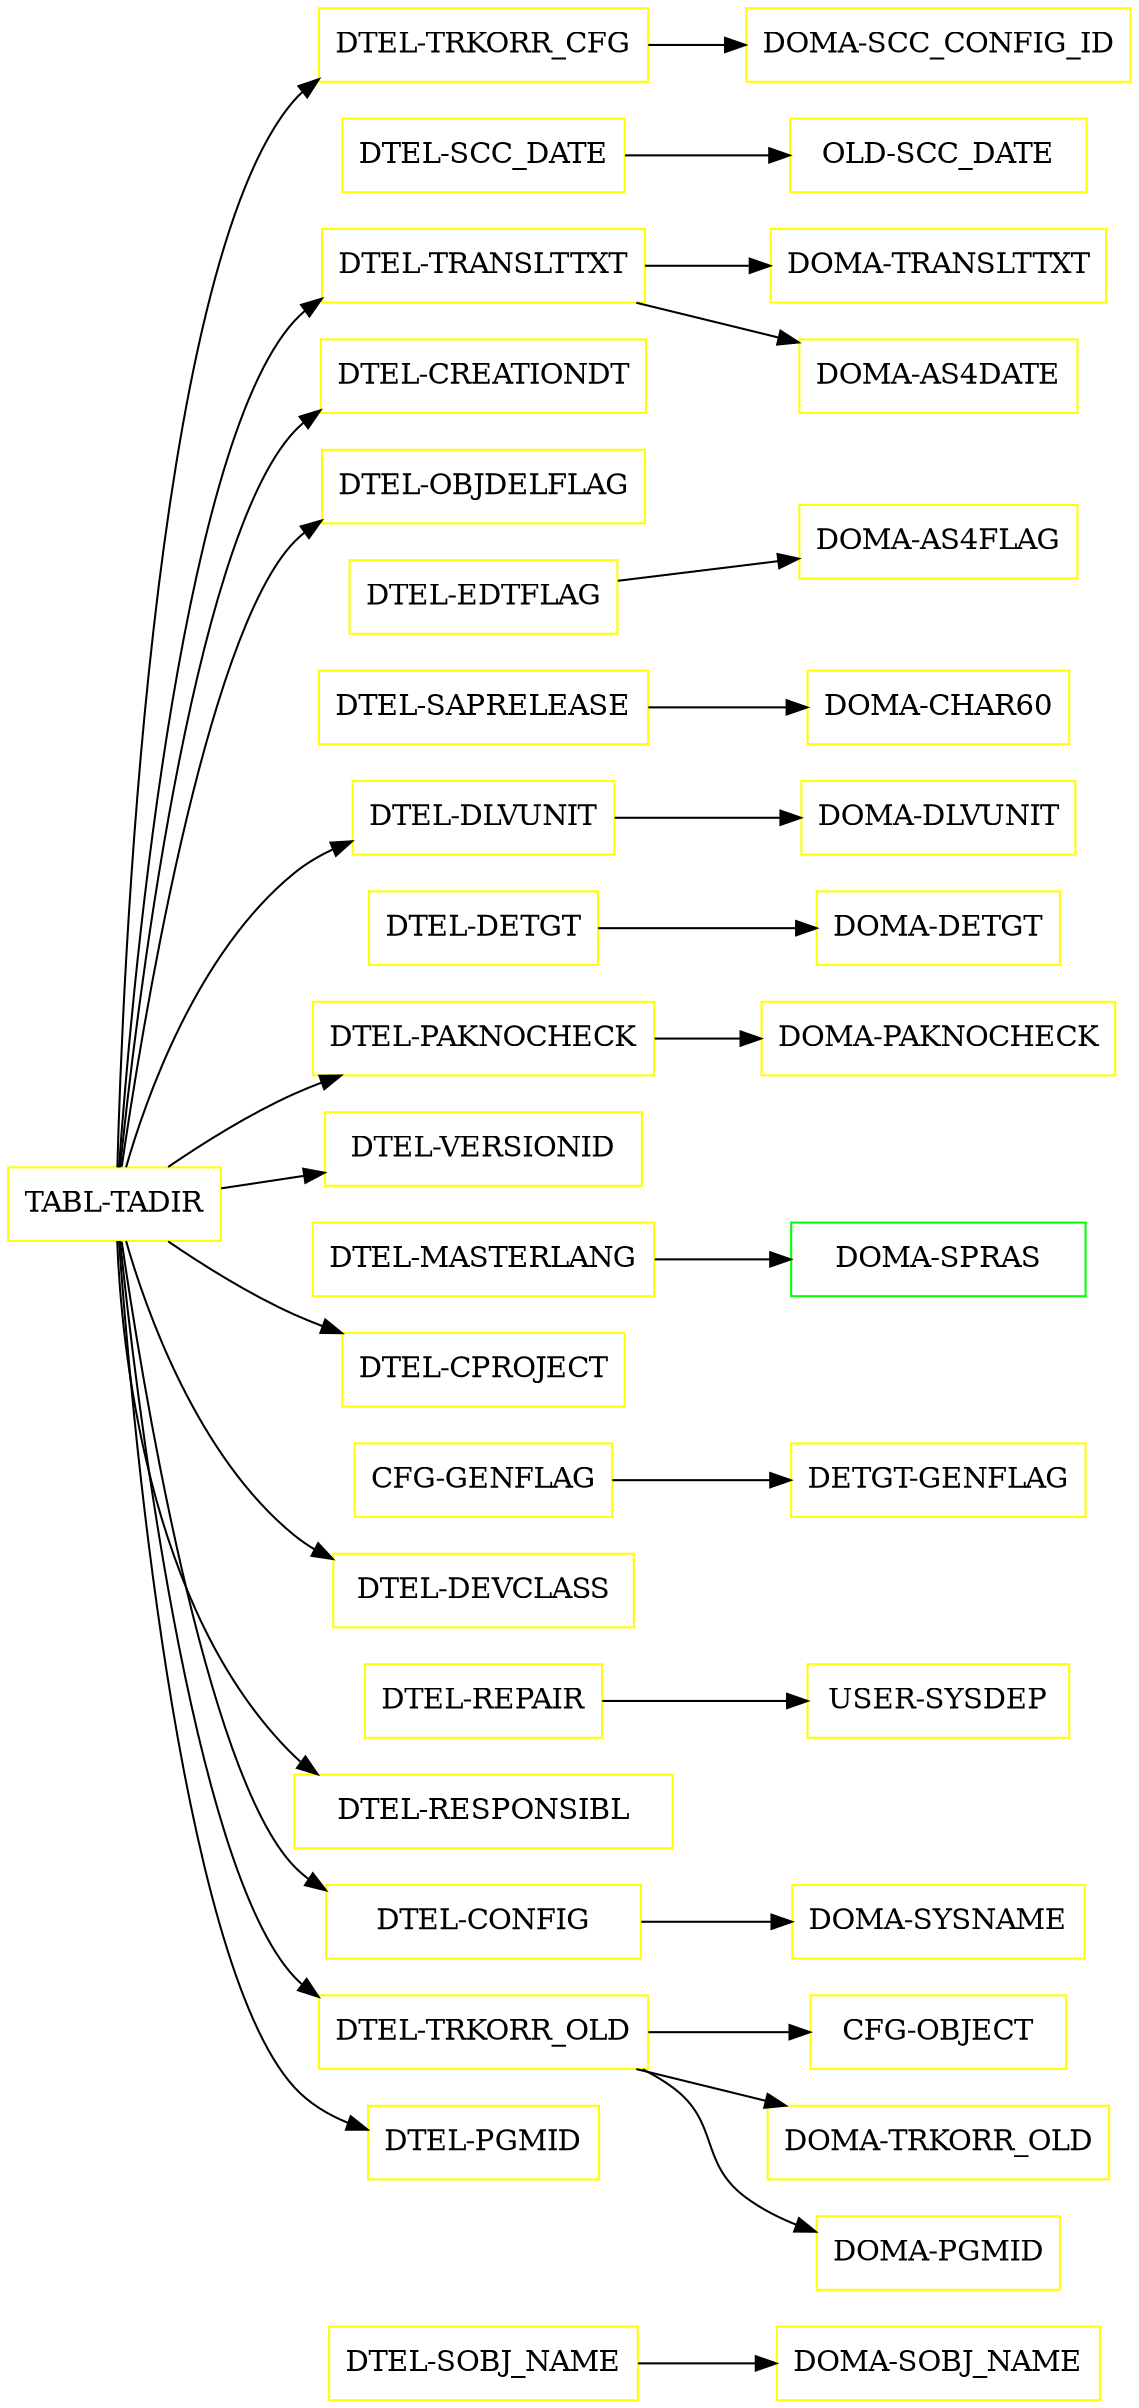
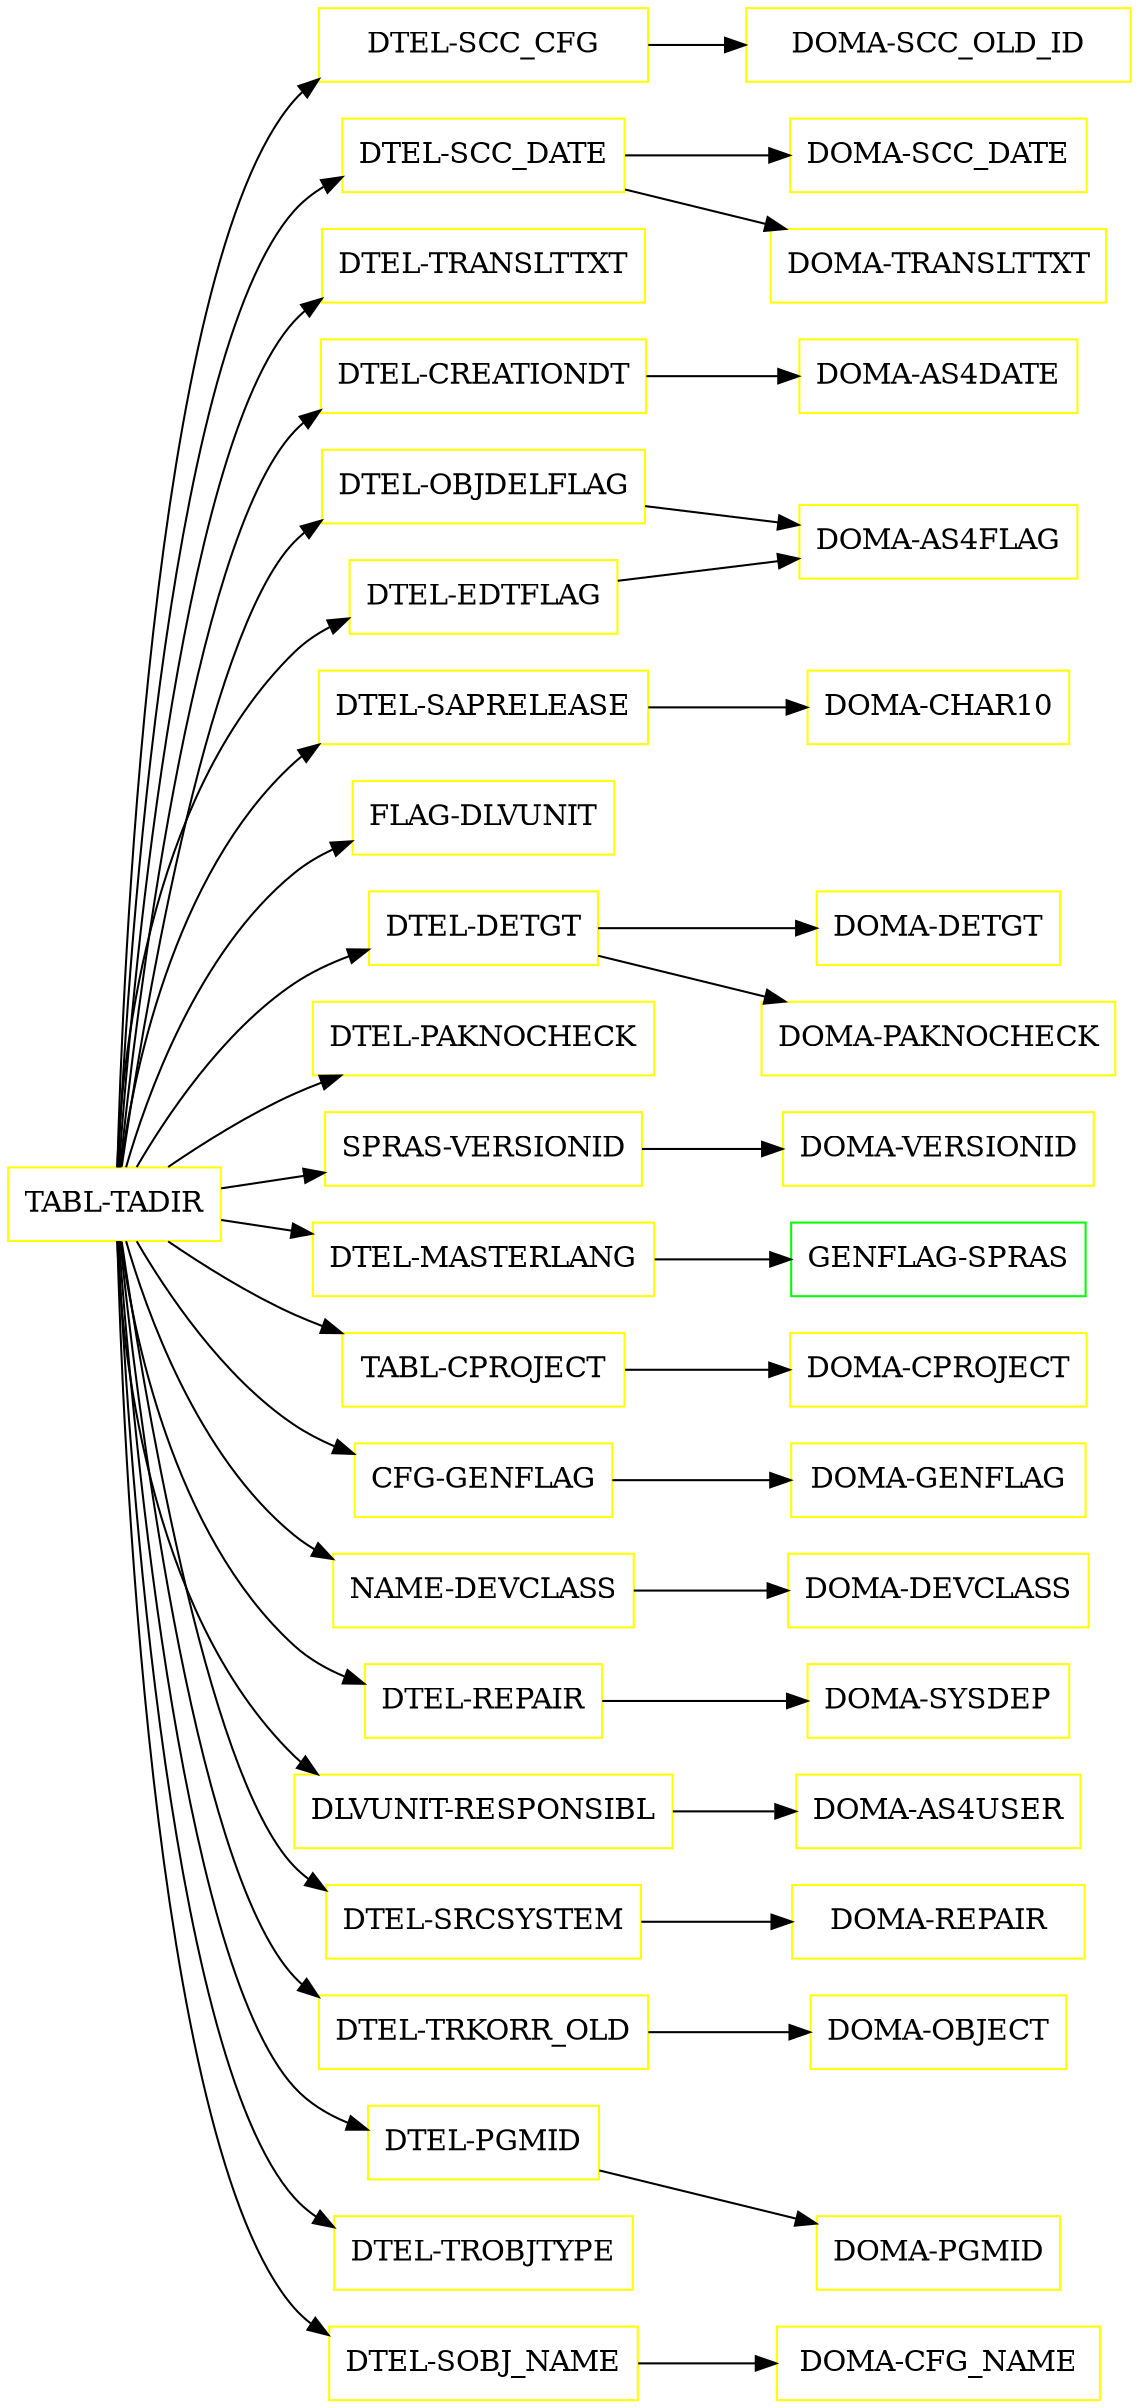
  digraph {
    rankdir=LR
    node [color=yellow shape=box]
    "TABL-TADIR"
-   "DTEL-SCC_CFG" [label="DTEL-TRKORR_CFG"]
+   "DTEL-SCC_CFG"
    "DTEL-SCC_DATE"
    "DTEL-CREATIONDT"
    "DTEL-TRANSLTTXT"
    "DTEL-OBJDELFLAG"
    "DTEL-SAPRELEASE"
-   "DTEL-DLVUNIT"
+   "DTEL-DLVUNIT" [label="FLAG-DLVUNIT"]
    "DTEL-DETGT"
    "DTEL-PAKNOCHECK"
-   "DTEL-VERSIONID"
+   "DTEL-VERSIONID" [label="SPRAS-VERSIONID"]
    "DTEL-MASTERLANG"
-   "DTEL-CPROJECT"
+   "DTEL-CPROJECT" [label="TABL-CPROJECT"]
    "DTEL-EDTFLAG"
    n15 [label="CFG-GENFLAG"]
-   "DTEL-DEVCLASS"
+   "DTEL-DEVCLASS" [label="NAME-DEVCLASS"]
    "DTEL-REPAIR"
-   "DTEL-RESPONSIBL"
-   "DTEL-SRCSYSTEM" [label="DTEL-CONFIG"]
+   "DTEL-RESPONSIBL" [label="DLVUNIT-RESPONSIBL"]
+   "DTEL-SRCSYSTEM"
    "DTEL-TRKORR_OLD"
    "DTEL-SOBJ_NAME"
+   "DTEL-TROBJTYPE"
    "DTEL-PGMID"
-   "DOMA-SCC_CONFIG_ID"
-   "DOMA-SCC_DATE" [label="OLD-SCC_DATE"]
+   "DOMA-SCC_CONFIG_ID" [label="DOMA-SCC_OLD_ID"]
+   "DOMA-SCC_DATE"
    "DOMA-AS4DATE"
    "DOMA-TRANSLTTXT"
    "DOMA-AS4FLAG"
-   "DOMA-CHAR10" [label="DOMA-CHAR60"]
-   "DOMA-DLVUNIT"
+   "DOMA-CHAR10"
    "DOMA-DETGT"
    "DOMA-PAKNOCHECK"
-   "DOMA-SPRAS" [color=green]
-   "DOMA-GENFLAG" [label="DETGT-GENFLAG"]
-   "DOMA-SYSDEP" [label="USER-SYSDEP"]
-   "DOMA-SYSNAME"
-   "DOMA-TRKORR_OLD"
-   "DOMA-OBJECT" [label="CFG-OBJECT"]
-   "DOMA-SOBJ_NAME"
+   "DOMA-VERSIONID"
+   "DOMA-SPRAS" [color=green label="GENFLAG-SPRAS"]
+   "DOMA-CPROJECT"
+   "DOMA-GENFLAG"
+   "DOMA-DEVCLASS"
+   "DOMA-SYSDEP"
+   "DOMA-AS4USER"
+   "DOMA-SYSNAME" [label="DOMA-REPAIR"]
+   "DOMA-OBJECT"
+   "DOMA-SOBJ_NAME" [label="DOMA-CFG_NAME"]
    "DOMA-PGMID"
    "TABL-TADIR" -> "DTEL-SCC_CFG"
+   "TABL-TADIR" -> "DTEL-SCC_DATE"
    "TABL-TADIR" -> "DTEL-CREATIONDT"
    "TABL-TADIR" -> "DTEL-TRANSLTTXT"
    "TABL-TADIR" -> "DTEL-OBJDELFLAG"
+   "TABL-TADIR" -> "DTEL-SAPRELEASE"
    "TABL-TADIR" -> "DTEL-DLVUNIT"
+   "TABL-TADIR" -> "DTEL-DETGT"
    "TABL-TADIR" -> "DTEL-PAKNOCHECK"
    "TABL-TADIR" -> "DTEL-VERSIONID"
+   "TABL-TADIR" -> "DTEL-MASTERLANG"
    "TABL-TADIR" -> "DTEL-CPROJECT"
+   "TABL-TADIR" -> "DTEL-EDTFLAG"
+   "TABL-TADIR" -> n15
    "TABL-TADIR" -> "DTEL-DEVCLASS"
+   "TABL-TADIR" -> "DTEL-REPAIR"
    "TABL-TADIR" -> "DTEL-RESPONSIBL"
    "TABL-TADIR" -> "DTEL-SRCSYSTEM"
    "TABL-TADIR" -> "DTEL-TRKORR_OLD"
+   "TABL-TADIR" -> "DTEL-SOBJ_NAME"
+   "TABL-TADIR" -> "DTEL-TROBJTYPE"
    "TABL-TADIR" -> "DTEL-PGMID"
    "DTEL-SCC_CFG" -> "DOMA-SCC_CONFIG_ID"
    "DTEL-SCC_DATE" -> "DOMA-SCC_DATE"
-   "DTEL-TRANSLTTXT" -> "DOMA-AS4DATE"
-   "DTEL-TRANSLTTXT" -> "DOMA-TRANSLTTXT"
+   "DTEL-CREATIONDT" -> "DOMA-AS4DATE"
+   "DTEL-SCC_DATE" -> "DOMA-TRANSLTTXT"
+   "DTEL-OBJDELFLAG" -> "DOMA-AS4FLAG"
    "DTEL-SAPRELEASE" -> "DOMA-CHAR10"
-   "DTEL-DLVUNIT" -> "DOMA-DLVUNIT"
    "DTEL-DETGT" -> "DOMA-DETGT"
-   "DTEL-PAKNOCHECK" -> "DOMA-PAKNOCHECK"
+   "DTEL-DETGT" -> "DOMA-PAKNOCHECK"
+   "DTEL-VERSIONID" -> "DOMA-VERSIONID"
    "DTEL-MASTERLANG" -> "DOMA-SPRAS"
+   "DTEL-CPROJECT" -> "DOMA-CPROJECT"
    "DTEL-EDTFLAG" -> "DOMA-AS4FLAG"
    n15 -> "DOMA-GENFLAG"
+   "DTEL-DEVCLASS" -> "DOMA-DEVCLASS"
    "DTEL-REPAIR" -> "DOMA-SYSDEP"
+   "DTEL-RESPONSIBL" -> "DOMA-AS4USER"
    "DTEL-SRCSYSTEM" -> "DOMA-SYSNAME"
-   "DTEL-TRKORR_OLD" -> "DOMA-TRKORR_OLD"
    "DTEL-TRKORR_OLD" -> "DOMA-OBJECT"
    "DTEL-SOBJ_NAME" -> "DOMA-SOBJ_NAME"
-   "DTEL-TRKORR_OLD" -> "DOMA-PGMID"
+   "DTEL-PGMID" -> "DOMA-PGMID"
  }
